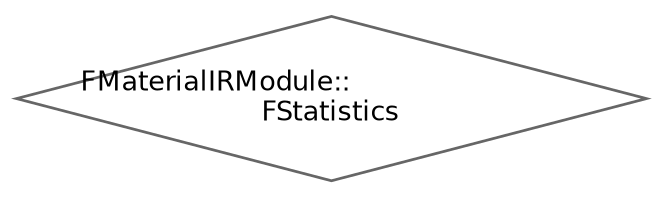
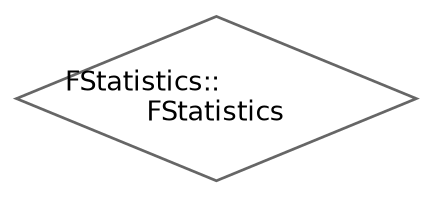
  digraph {
    rankdir=LR
-   n1 [color=grey40 fillcolor=white fontname=Helvetica fontsize=10 height=0.2 label="FMaterialIRModule::\lFStatistics" shape=diamond style=filled width=0.4]
+   n1 [color=grey40 fillcolor=white fontname=Helvetica fontsize=10 height=0.2 label="FStatistics::\lFStatistics" shape=diamond style=filled width=0.4]
  }
